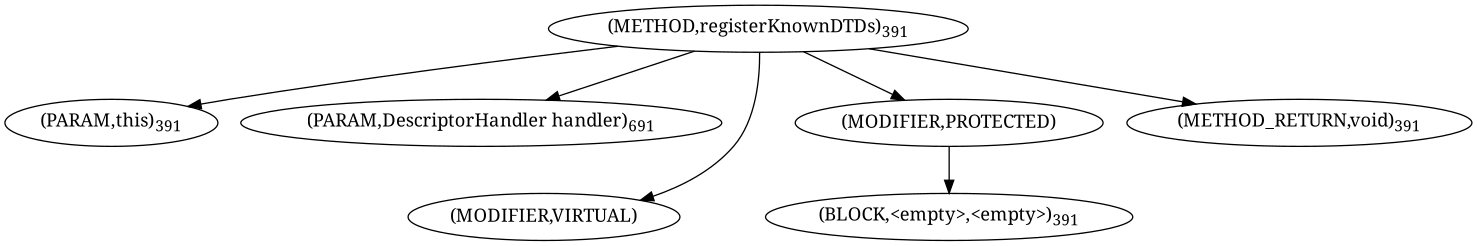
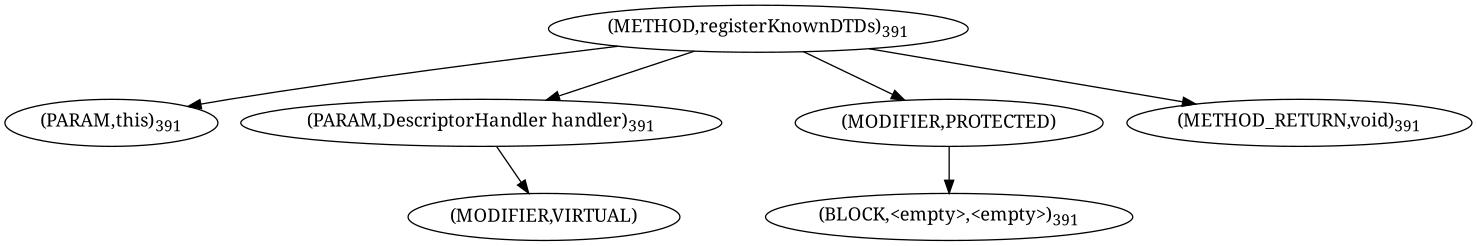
  digraph {
    fontname="Noto Serif"
    node [fontname="Noto Serif"]
    edge [fontname="Noto Serif"]
    n1 [label=<(METHOD,registerKnownDTDs)<SUB>391</SUB>>]
    n2 [label=<(PARAM,this)<SUB>391</SUB>>]
-   n3 [label=<(PARAM,DescriptorHandler handler)<SUB>691</SUB>>]
+   n3 [label=<(PARAM,DescriptorHandler handler)<SUB>391</SUB>>]
    n4 [label=<(MODIFIER,PROTECTED)>]
    n5 [label=<(MODIFIER,VIRTUAL)>]
    n6 [label=<(METHOD_RETURN,void)<SUB>391</SUB>>]
    n7 [label=<(BLOCK,&lt;empty&gt;,&lt;empty&gt;)<SUB>391</SUB>>]
    n1 -> n2
    n1 -> n3
    n1 -> n4
-   n1 -> n5
+   n3 -> n5
    n1 -> n6
    n4 -> n7
  }
